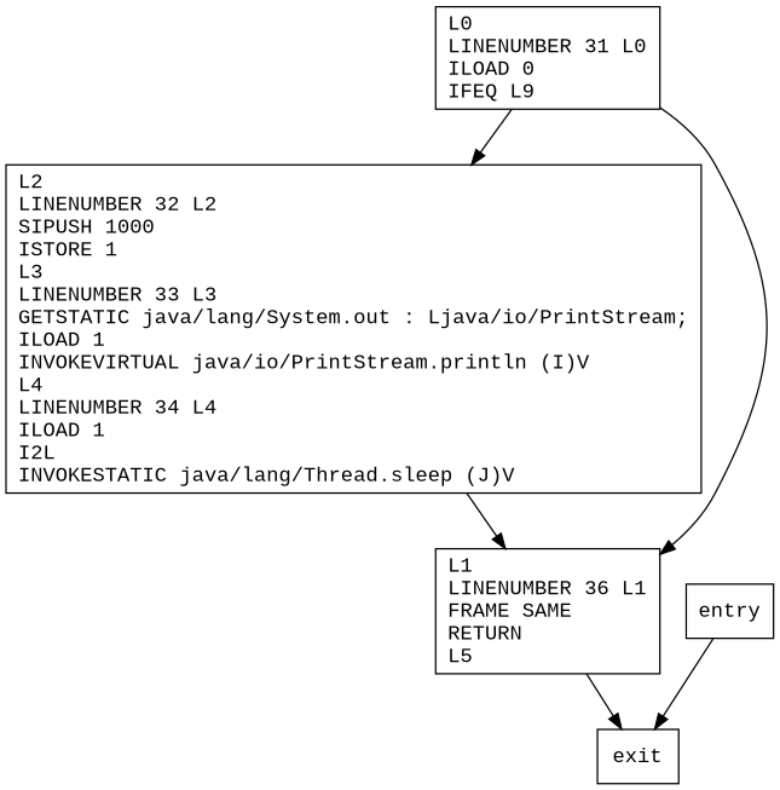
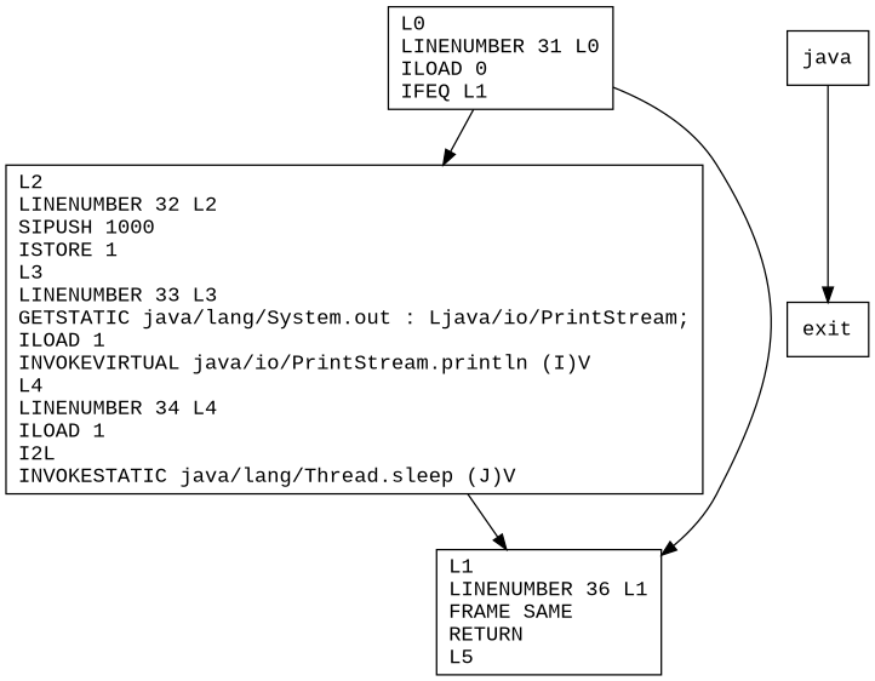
  digraph {
    fontname="Liberation Mono"
    node [fontname="Liberation Mono" shape=record]
    edge [fontname="Liberation Mono"]
-   n1 [label="L0\lLINENUMBER 31 L0\lILOAD 0\lIFEQ L9\l"]
+   n1 [label="L0\lLINENUMBER 31 L0\lILOAD 0\lIFEQ L1\l"]
    n2 [label="L2\lLINENUMBER 32 L2\lSIPUSH 1000\lISTORE 1\lL3\lLINENUMBER 33 L3\lGETSTATIC java/lang/System.out : Ljava/io/PrintStream;\lILOAD 1\lINVOKEVIRTUAL java/io/PrintStream.println (I)V\lL4\lLINENUMBER 34 L4\lILOAD 1\lI2L\lINVOKESTATIC java/lang/Thread.sleep (J)V\l"]
    n3 [label="L1\lLINENUMBER 36 L1\lFRAME SAME\lRETURN\lL5\l"]
    exit
-   entry
+   entry [label=java]
    n1 -> n2
    n1 -> n3
    n2 -> n3
-   n3 -> exit
    entry -> exit
  }
